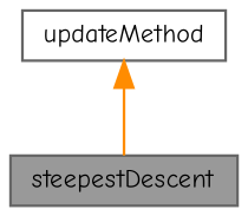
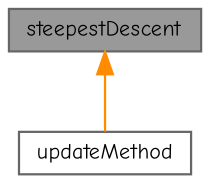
  digraph {
    fontname="Comic Neue"
    node [color=gray40 fontname="Comic Neue" fontsize=10 shape=box style=filled]
    n1 [fillcolor=grey60 fontcolor=black height=0.2 label=steepestDescent width=0.4]
    n2 [fillcolor=white height=0.2 label=updateMethod width=0.4]
-   n2 -> n1 [color=darkorange dir=back fontname="Comic Neue" fontsize=10 labelfontname=Helvetica labelfontsize=10 style=solid]
+   n1 -> n2 [color=darkorange dir=back fontname="Comic Neue" fontsize=10 labelfontname=Helvetica labelfontsize=10 style=solid]
  }
